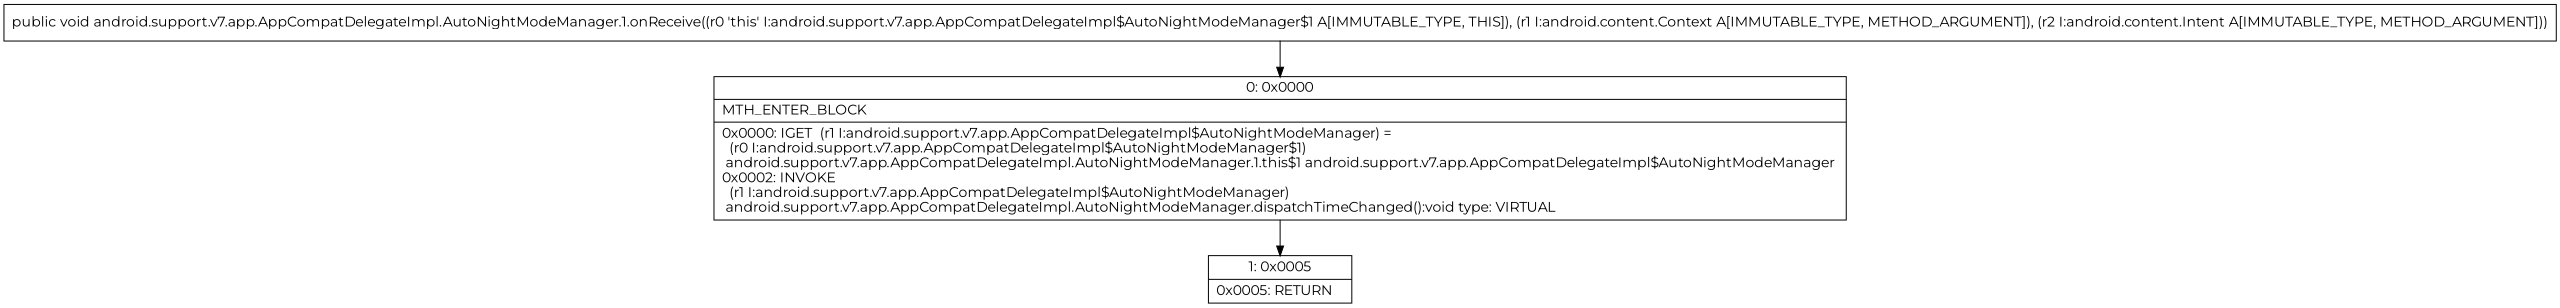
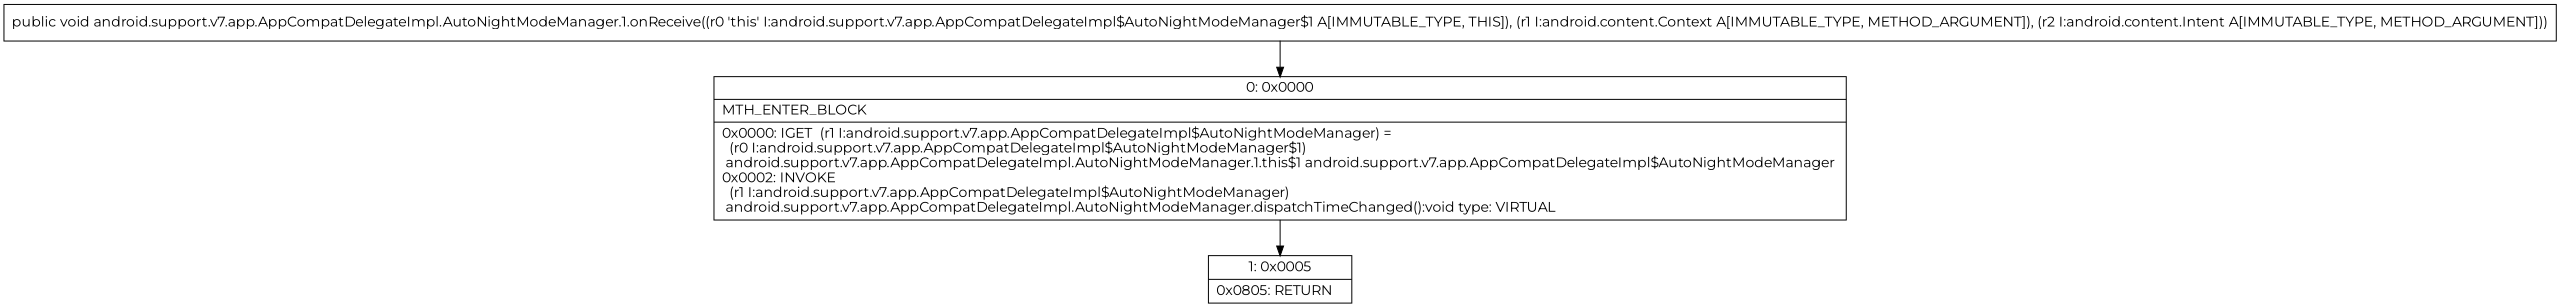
  digraph {
    fontname=Montserrat
    node [shape=record fontname=Montserrat]
    edge [fontname=Montserrat]
    n1 [label="{0\:\ 0x0000|MTH_ENTER_BLOCK\l|0x0000: IGET  (r1 I:android.support.v7.app.AppCompatDelegateImpl$AutoNightModeManager) = \l  (r0 I:android.support.v7.app.AppCompatDelegateImpl$AutoNightModeManager$1)\l android.support.v7.app.AppCompatDelegateImpl.AutoNightModeManager.1.this$1 android.support.v7.app.AppCompatDelegateImpl$AutoNightModeManager \l0x0002: INVOKE  \l  (r1 I:android.support.v7.app.AppCompatDelegateImpl$AutoNightModeManager)\l android.support.v7.app.AppCompatDelegateImpl.AutoNightModeManager.dispatchTimeChanged():void type: VIRTUAL \l}"]
-   n2 [label="{1\:\ 0x0005|0x0005: RETURN   \l}"]
+   n2 [label="{1\:\ 0x0005|0x0805: RETURN   \l}"]
    n3 [label="{public void android.support.v7.app.AppCompatDelegateImpl.AutoNightModeManager.1.onReceive((r0 'this' I:android.support.v7.app.AppCompatDelegateImpl$AutoNightModeManager$1 A[IMMUTABLE_TYPE, THIS]), (r1 I:android.content.Context A[IMMUTABLE_TYPE, METHOD_ARGUMENT]), (r2 I:android.content.Intent A[IMMUTABLE_TYPE, METHOD_ARGUMENT])) }"]
    n1 -> n2
    n3 -> n1
  }
